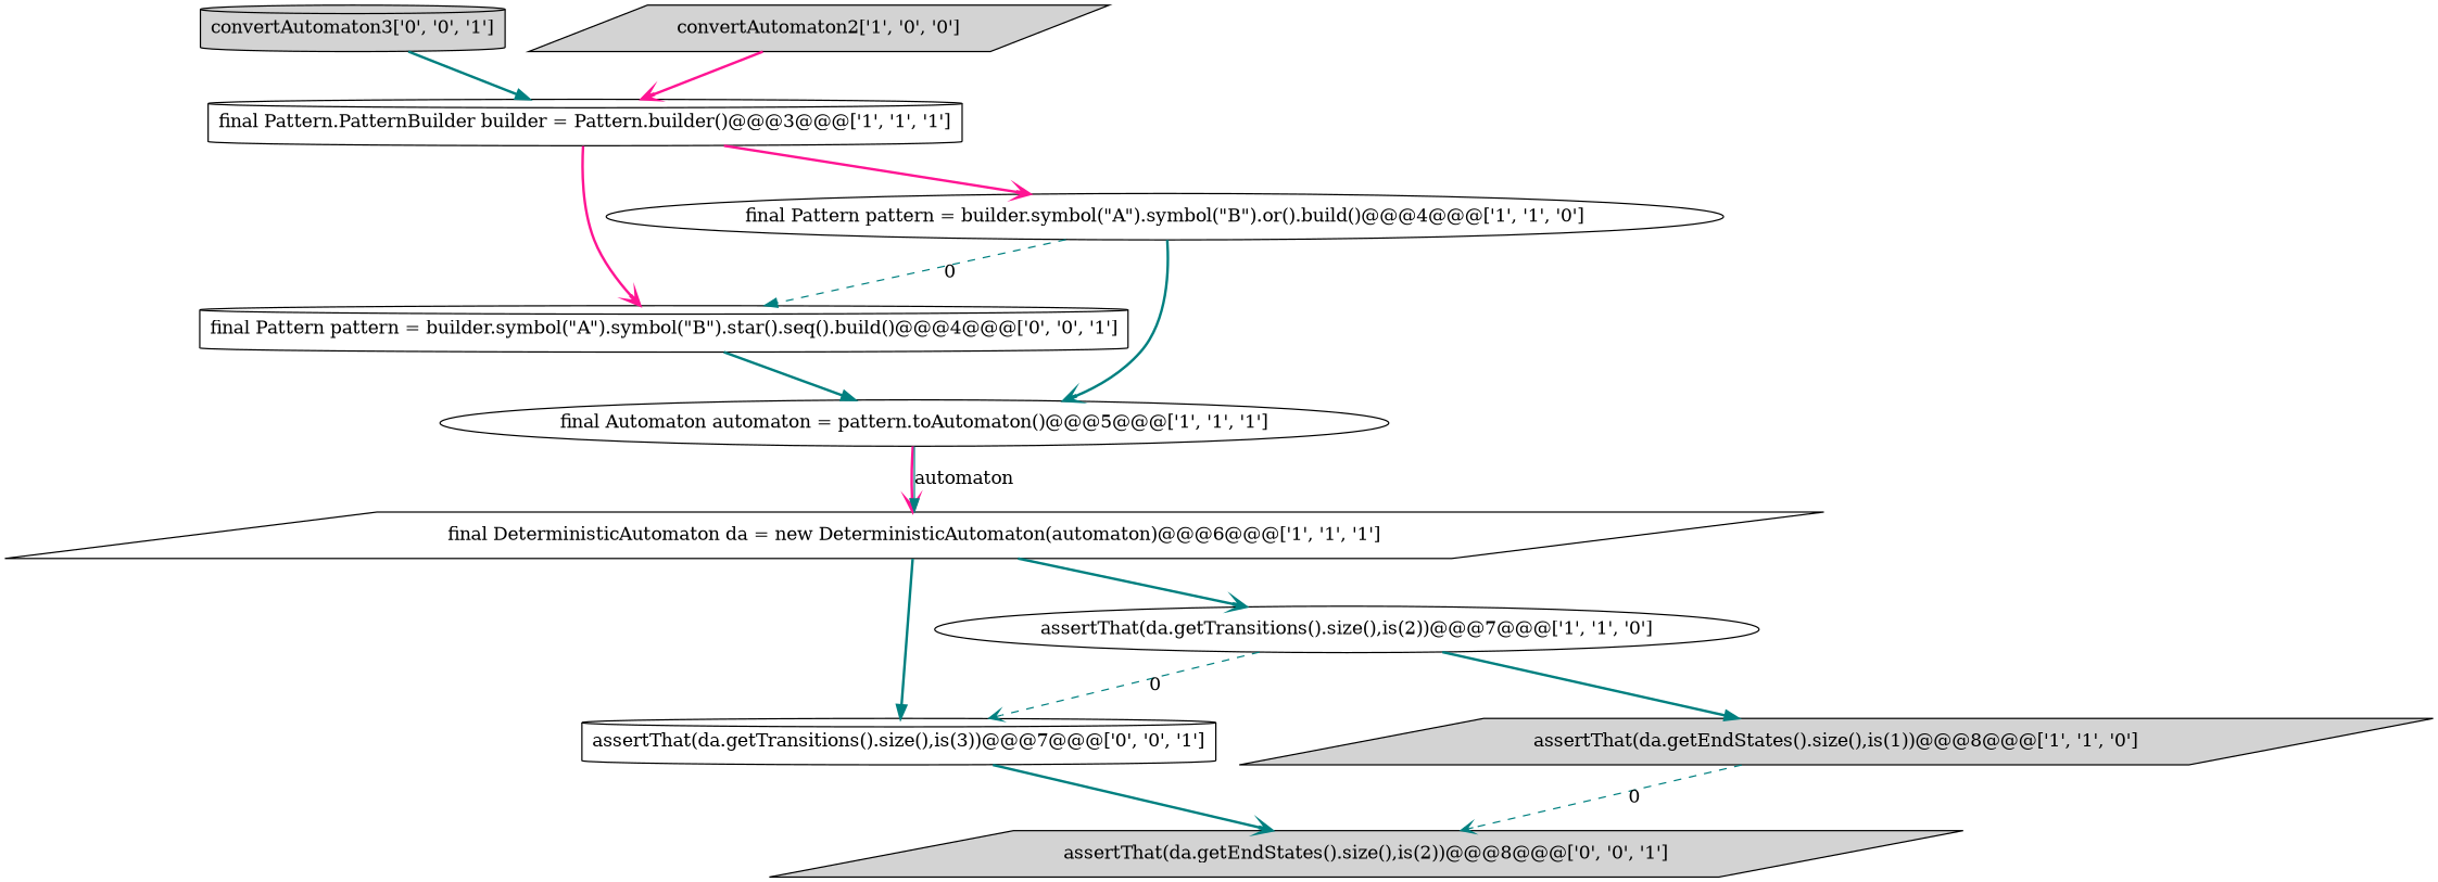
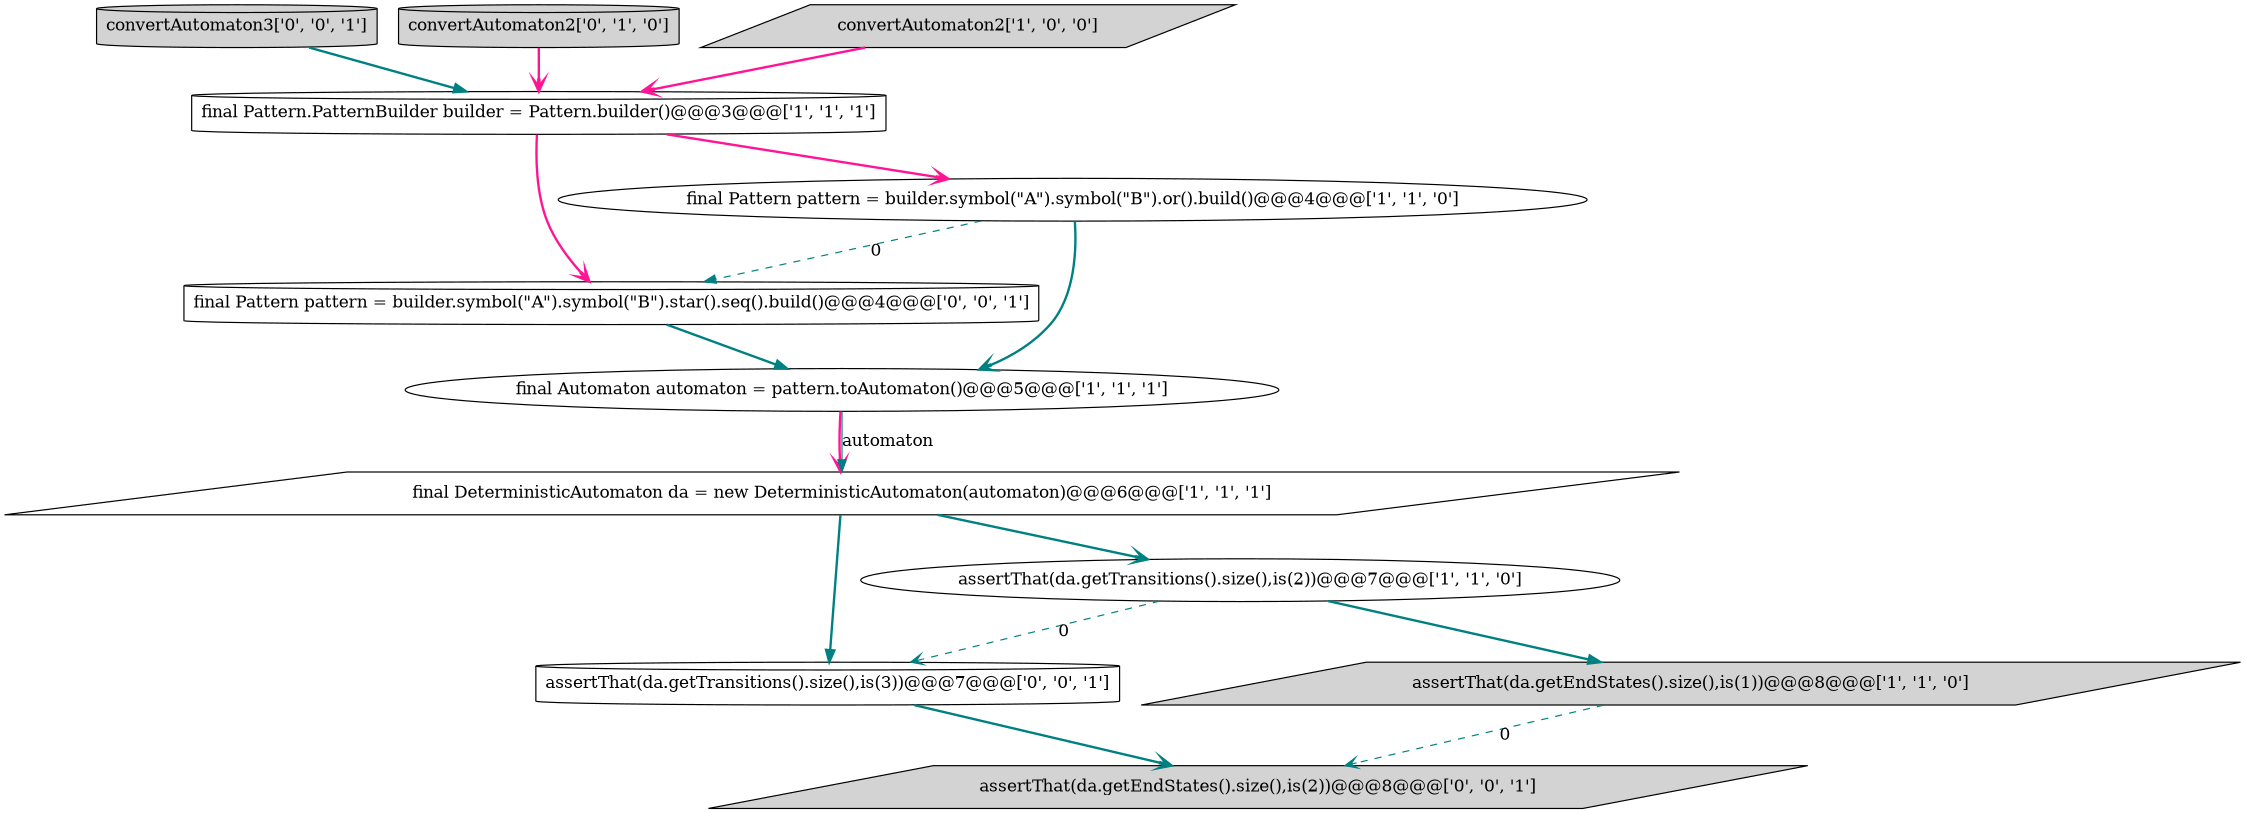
  digraph {
    node [fillcolor=white shape=cylinder style=filled]
    edge [style=bold color=teal arrowhead=vee]
    n1 [fillcolor=lightgray label="assertThat(da.getEndStates().size(),is(2))@@@8@@@['0', '0', '1']" shape=parallelogram]
    n2 [fillcolor=lightgray label="convertAutomaton3['0', '0', '1']"]
    n3 [label="final Pattern.PatternBuilder builder = Pattern.builder()@@@3@@@['1', '1', '1']"]
    n4 [label="final Pattern pattern = builder.symbol(\"A\").symbol(\"B\").star().seq().build()@@@4@@@['0', '0', '1']"]
    n5 [label="final Automaton automaton = pattern.toAutomaton()@@@5@@@['1', '1', '1']" shape=ellipse]
    n6 [label="final Pattern pattern = builder.symbol(\"A\").symbol(\"B\").or().build()@@@4@@@['1', '1', '0']" shape=ellipse]
    n7 [label="assertThat(da.getTransitions().size(),is(3))@@@7@@@['0', '0', '1']"]
    n8 [label="final DeterministicAutomaton da = new DeterministicAutomaton(automaton)@@@6@@@['1', '1', '1']" shape=parallelogram]
    n9 [label="assertThat(da.getTransitions().size(),is(2))@@@7@@@['1', '1', '0']" shape=ellipse]
    n10 [fillcolor=lightgray label="assertThat(da.getEndStates().size(),is(1))@@@8@@@['1', '1', '0']" shape=parallelogram]
+   n11 [fillcolor=lightgray label="convertAutomaton2['0', '1', '0']"]
    n12 [fillcolor=lightgray label="convertAutomaton2['1', '0', '0']" shape=parallelogram]
    n2 -> n3 [arrowhead=normal]
    n3 -> n4 [color=deeppink]
    n3 -> n6 [color=deeppink]
    n4 -> n5 [arrowhead=normal]
    n5 -> n8 [color=deeppink]
    n5 -> n8 [label=automaton style=solid arrowhead=normal]
    n6 -> n4 [label=0 style=dashed arrowhead=normal]
    n6 -> n5
    n7 -> n1
    n8 -> n7 [arrowhead=normal]
    n8 -> n9
    n9 -> n7 [label=0 style=dashed]
    n9 -> n10 [arrowhead=normal]
    n10 -> n1 [label=0 style=dashed]
+   n11 -> n3 [color=deeppink]
    n12 -> n3 [color=deeppink]
  }
